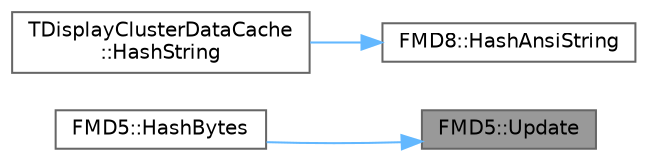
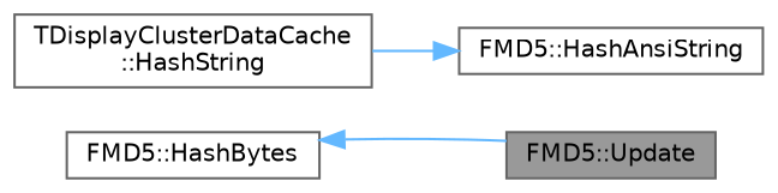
  digraph {
    rankdir=RL
    node [color=grey40 fillcolor=white fontname=Helvetica fontsize=10 shape=box style=filled]
    edge [color=steelblue1 dir=back fontname=Helvetica fontsize=10 labelfontname=Helvetica labelfontsize=10 style=solid]
    n1 [color=gray40 fillcolor=grey60 fontcolor=black height=0.2 label="FMD5::Update" width=0.4]
    n2 [height=0.2 label="FMD5::HashBytes" width=0.4]
-   n3 [height=0.2 label="FMD8::HashAnsiString" width=0.4]
+   n3 [height=0.2 label="FMD5::HashAnsiString" width=0.4]
    n4 [height=0.2 label="TDisplayClusterDataCache\l::HashString" width=0.4]
-   n1 -> n2
+   n2 -> n1
    n3 -> n4
  }
